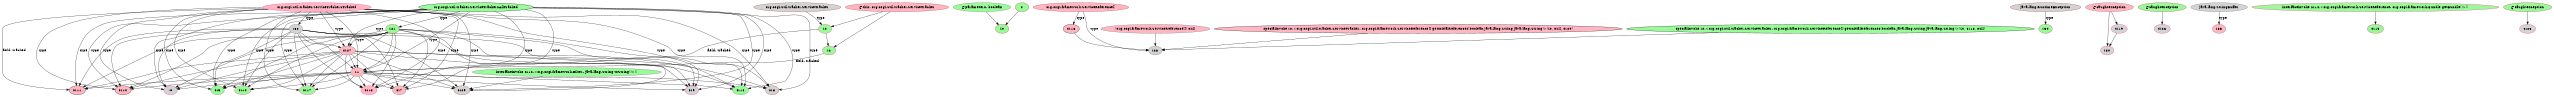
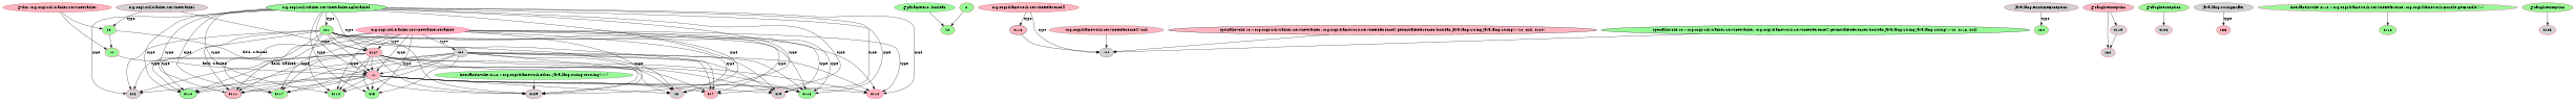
  digraph {
    node [color=gray40 fillcolor=palegreen style=filled]
    n1 [fillcolor=lightgrey label=r32]
    n2 [label="$r18"]
    n3 [color=deeppink label="$r17"]
    n4 [fillcolor=lightpink label=r1]
    n5 [fillcolor=lightpink label="$r27"]
    n6 [color=black fillcolor=lightpink label="$r11"]
-   n7 [color=black fillcolor=lightpink label="$r10"]
+   n7 [color=black label="$r10"]
    n8 [fillcolor=lightpink label="$r7"]
    n9 [color=deeppink fillcolor=lightgrey label=r3]
    n10 [color=brown fillcolor=lightgrey label="$r29"]
    n11 [color=deeppink fillcolor=lightpink label="$r12"]
    n12 [color=deeppink fillcolor=lightgrey label="$r9"]
    n13 [label="$r5"]
    n14 [color=deeppink label="$r14"]
    n15 [color=brown fillcolor=lightgrey label="$r8"]
    n16 [color=deeppink fillcolor=lightpink label="org.osgi.util.tracker.ServiceTracker$Tracked"]
    n17 [color=brown label=r21]
    n18 [color=black label="org.osgi.util.tracker.ServiceTracker$AllTracked"]
    n19 [label="@parameter0: boolean"]
    n20 [color=brown label=z0]
    n21 [color=brown fillcolor=lightpink label="org.osgi.framework.ServiceReference[]"]
    n22 [color=black fillcolor=lightpink label="$r16"]
    n23 [fillcolor=lightgrey label=r28]
    n24 [color=brown fillcolor=lightgrey label="java.lang.RuntimeException"]
    n25 [color=brown label=r34]
    n26 [fillcolor=lightpink label="@caughtexception"]
    n27 [color=deeppink fillcolor=lightgrey label=r30]
    n28 [color=deeppink fillcolor=lightgrey label="$r19"]
    n29 [color=deeppink label=r0]
    n30 [color=deeppink label=r2]
    n31 [color=brown label="@caughtexception"]
    n32 [color=deeppink fillcolor=lightgrey label="$r26"]
    n33 [color=brown fillcolor=lightpink label="@this: org.osgi.util.tracker.ServiceTracker"]
    n34 [fillcolor=lightgrey label="java.lang.StringBuffer"]
    n35 [fillcolor=lightpink label=r33]
    n36 [fillcolor=lightpink label="(org.osgi.framework.ServiceReference[]) null"]
    n37 [color=deeppink label="interfaceinvoke $r14.<org.osgi.framework.ServiceReference: org.osgi.framework.Bundle getBundle()>()"]
    n38 [color=brown label="$r15"]
    n39 [color=black fillcolor=lightpink label="specialinvoke r0.<org.osgi.util.tracker.ServiceTracker: org.osgi.framework.ServiceReference[] getInitialReferences(boolean,java.lang.String,java.lang.String)>(z0, null, $r29)"]
    n40 [color=black label="specialinvoke r0.<org.osgi.util.tracker.ServiceTracker: org.osgi.framework.ServiceReference[] getInitialReferences(boolean,java.lang.String,java.lang.String)>(z0, $r18, null)"]
    n41 [label="interfaceinvoke $r12.<org.osgi.framework.Filter: java.lang.String toString()>()"]
    n42 [color=brown label="@caughtexception"]
    n43 [color=deeppink fillcolor=lightgrey label="$r25"]
    n44 [color=brown label=0]
    n45 [color=brown fillcolor=lightgrey label="org.osgi.util.tracker.ServiceTracker"]
    n1 -> n2
    n1 -> n3
    n1 -> n4
-   n1 -> n5
+   n45 -> n5
    n1 -> n6
    n1 -> n7
    n1 -> n8
    n1 -> n9
    n1 -> n10
    n1 -> n11
    n1 -> n12
    n1 -> n13
    n1 -> n14
    n4 -> n2
    n4 -> n3
    n4 -> n6
    n4 -> n7
    n4 -> n8
    n4 -> n9
    n4 -> n10
    n4 -> n11
    n4 -> n12
    n4 -> n13
    n4 -> n14
    n4 -> n15
    n5 -> n2
    n5 -> n3
    n5 -> n4
    n5 -> n6
    n5 -> n7
    n5 -> n8
    n5 -> n9
    n5 -> n10
    n5 -> n11
    n5 -> n12
    n5 -> n13
    n5 -> n14
    n5 -> n15
    n16 -> n1 [label=type]
    n16 -> n2 [label=type]
    n16 -> n3 [label=type]
    n16 -> n4 [label=type]
    n16 -> n5 [label=type]
    n16 -> n6 [label="field: tracked"]
    n16 -> n7 [label=type]
    n16 -> n8 [label=type]
    n16 -> n9 [label=type]
    n16 -> n10 [label=type]
    n16 -> n11 [label=type]
    n16 -> n12 [label=type]
    n16 -> n13 [label=type]
    n16 -> n14 [label=type]
    n16 -> n15 [label=type]
    n17 -> n2
    n17 -> n3
    n17 -> n4
    n17 -> n5
    n17 -> n6
    n17 -> n7
    n17 -> n8
    n17 -> n9
    n17 -> n10
    n17 -> n11
    n17 -> n12
-   n17 -> n13
    n17 -> n14
    n17 -> n15
    n18 -> n2 [label=type]
    n18 -> n3 [label=type]
    n18 -> n4 [label=type]
    n18 -> n5 [label=type]
    n18 -> n6 [label=type]
    n18 -> n7 [label=type]
    n18 -> n8 [label=type]
    n18 -> n9 [label=type]
    n18 -> n10 [label=type]
    n18 -> n11 [label=type]
    n18 -> n12 [label=type]
    n18 -> n13 [label=type]
    n18 -> n14 [label=type]
    n18 -> n15 [label=type]
    n18 -> n17 [label=type]
    n19 -> n20
    n21 -> n22 [label=type]
    n21 -> n23 [label=type]
    n22 -> n23
    n24 -> n25 [label=type]
    n26 -> n27
    n26 -> n28
    n28 -> n27
    n29 -> n4 [label="field: tracked"]
    n29 -> n30
    n30 -> n4 [label="field: tracked"]
    n31 -> n32
    n33 -> n29
    n33 -> n30
    n34 -> n35 [label=type]
    n36 -> n23
    n37 -> n38
    n39 -> n23
    n40 -> n23
    n41 -> n10
    n42 -> n43
    n44 -> n20
    n45 -> n29 [label=type]
  }
